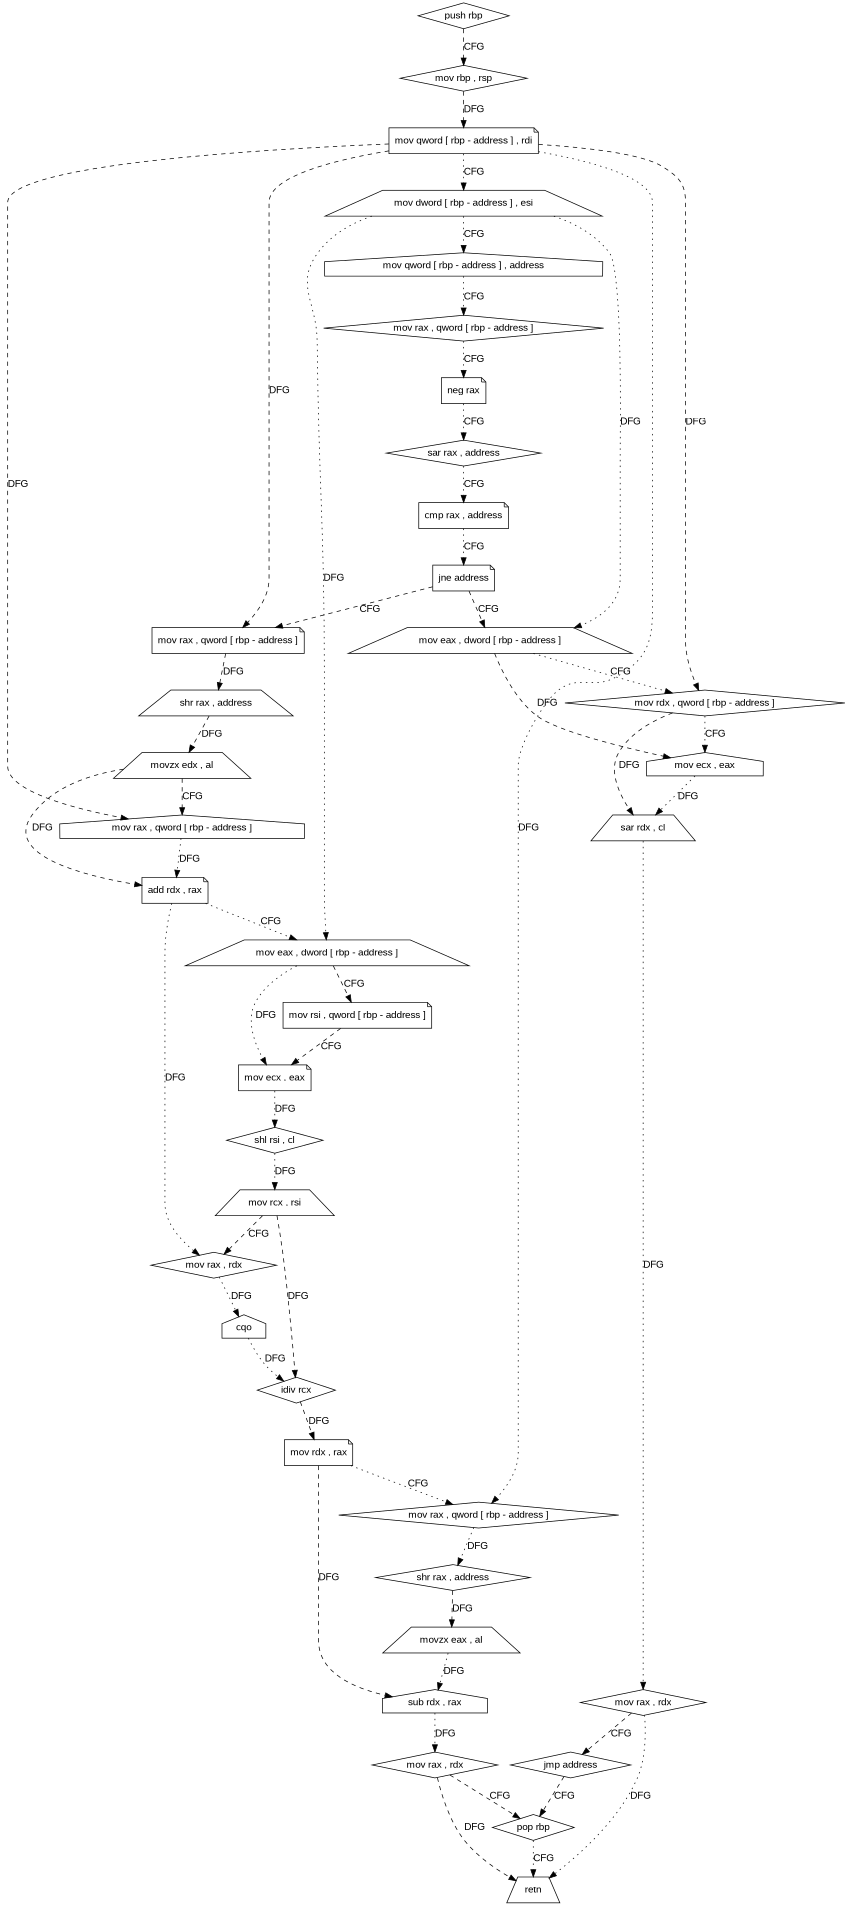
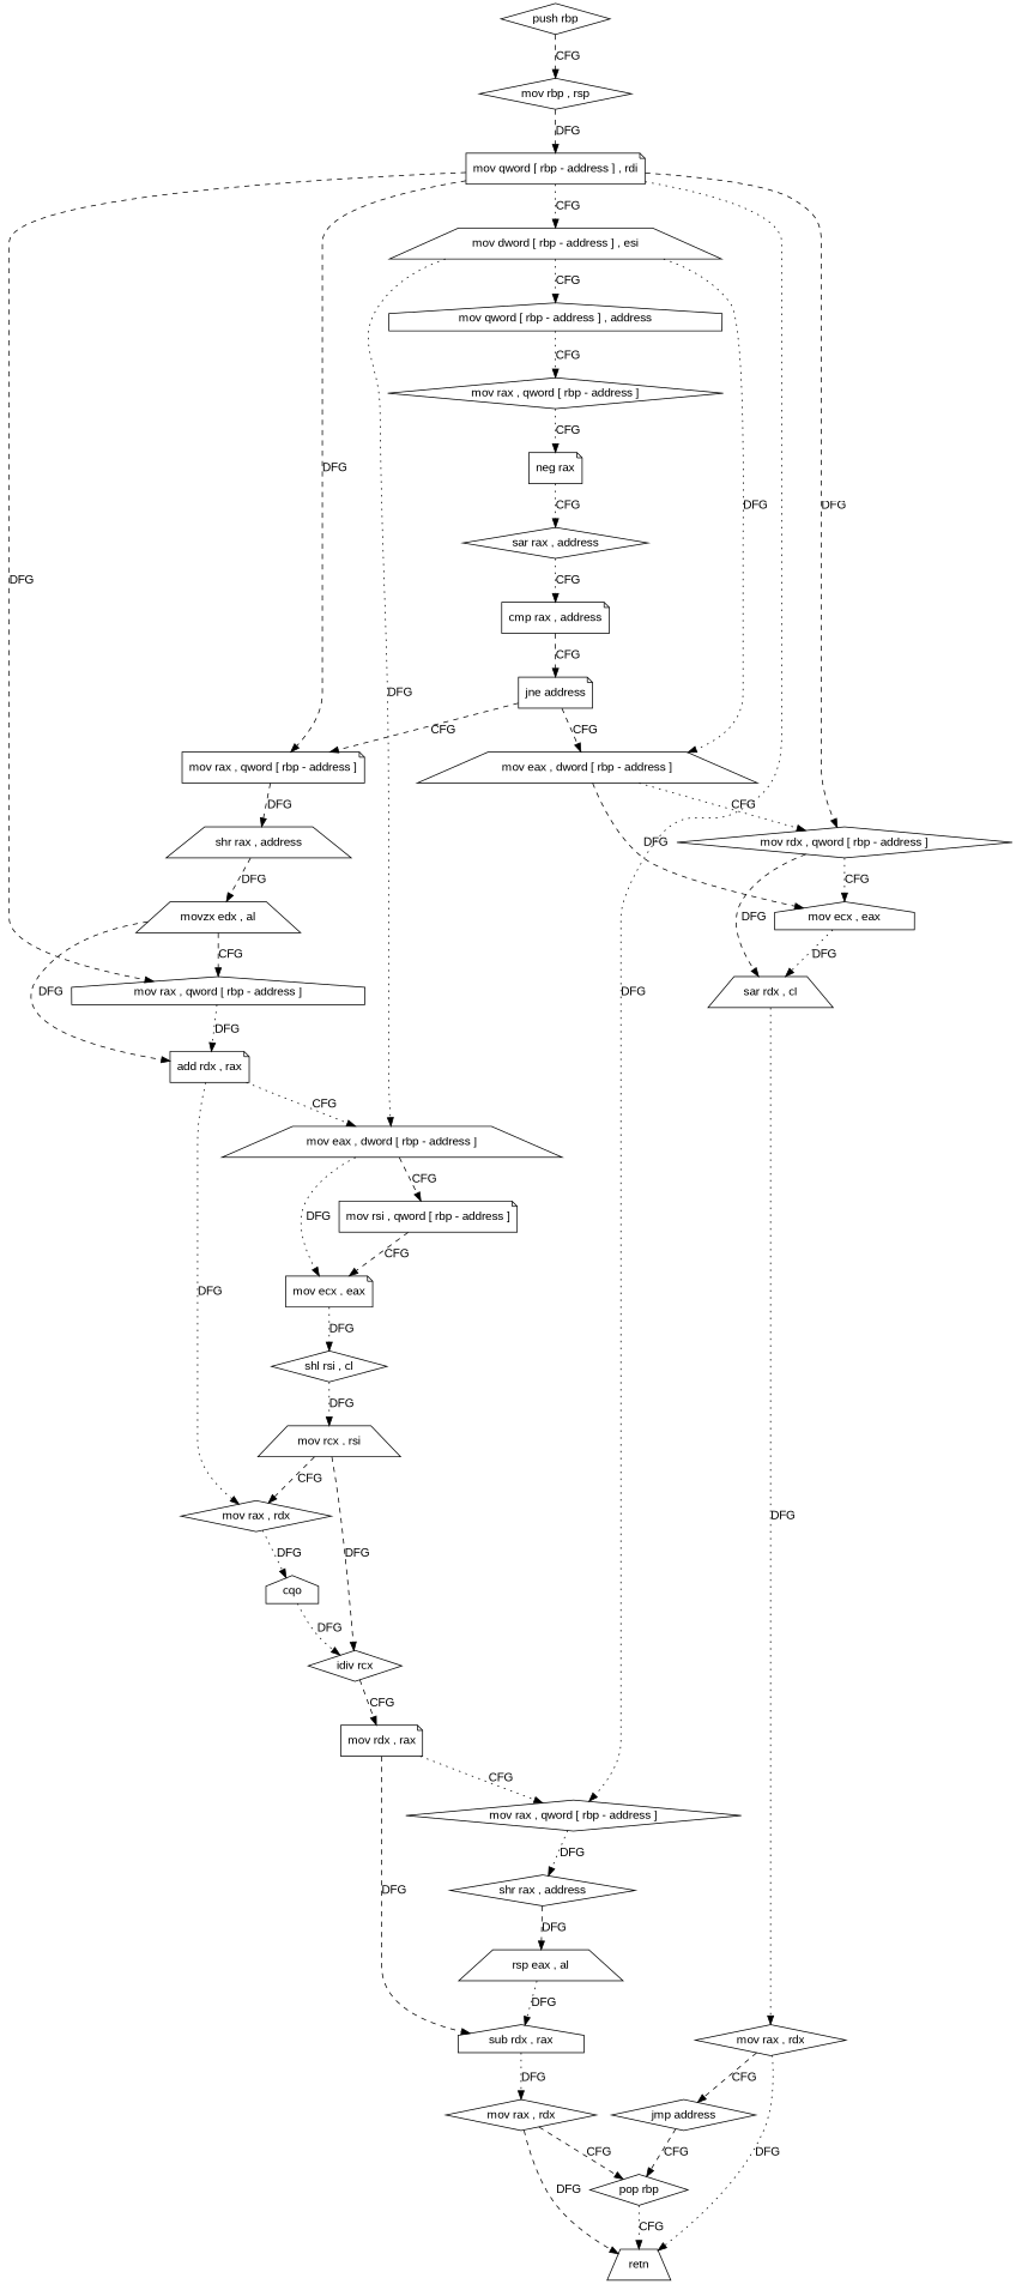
  digraph {
    fontname="Liberation Sans"
    node [fontname="Liberation Sans" shape=diamond]
    edge [fontname="Liberation Sans" style=dotted]
    n1 [label="push rbp"]
    n2 [label="mov rbp , rsp"]
    n3 [label="mov qword [ rbp - address ] , rdi" shape=note]
    n4 [label="mov dword [ rbp - address ] , esi" shape=trapezium]
    n5 [label="mov rax , qword [ rbp - address ]" shape=note]
    n6 [label="mov rax , qword [ rbp - address ]" shape=house]
    n7 [label="mov rax , qword [ rbp - address ]"]
    n8 [label="mov rdx , qword [ rbp - address ]"]
    n9 [label="mov qword [ rbp - address ] , address" shape=house]
    n10 [label="mov eax , dword [ rbp - address ]" shape=trapezium]
    n11 [label="mov eax , dword [ rbp - address ]" shape=trapezium]
    n12 [label="shr rax , address" shape=trapezium]
    n13 [label="add rdx , rax" shape=note]
    n14 [label="shr rax , address"]
    n15 [label="mov ecx , eax" shape=house]
    n16 [label="sar rdx , cl" shape=trapezium]
    n17 [label="mov rax , qword [ rbp - address ]"]
    n18 [label="mov rsi , qword [ rbp - address ]" shape=note]
    n19 [label="mov ecx , eax" shape=note]
    n20 [label="neg rax" shape=note]
    n21 [label="sar rax , address"]
    n22 [label="cmp rax , address" shape=note]
    n23 [label="jne address" shape=note]
    n24 [label="movzx edx , al" shape=trapezium]
    n25 [label="mov rax , rdx"]
    n26 [label=cqo shape=house]
    n27 [label="shl rsi , cl"]
    n28 [label="mov rcx , rsi" shape=trapezium]
    n29 [label="idiv rcx"]
    n30 [label="mov rdx , rax" shape=note]
    n31 [label="sub rdx , rax" shape=house]
    n32 [label="mov rax , rdx"]
-   n33 [label="movzx eax , al" shape=trapezium]
+   n33 [label="rsp eax , al" shape=trapezium]
    n34 [label="pop rbp"]
    n35 [label=retn shape=trapezium]
    n36 [label="mov rax , rdx"]
    n37 [label="jmp address"]
    n1 -> n2 [label=CFG style=dashed]
    n2 -> n3 [label=DFG style=dashed]
    n3 -> n4 [label=CFG]
    n3 -> n5 [label=DFG style=dashed]
    n3 -> n6 [label=DFG style=dashed]
    n3 -> n7 [label=DFG]
    n3 -> n8 [label=DFG style=dashed]
    n4 -> n9 [label=CFG]
    n4 -> n10 [label=DFG]
    n4 -> n11 [label=DFG]
    n5 -> n12 [label=DFG style=dashed]
    n6 -> n13 [label=DFG]
    n7 -> n14 [label=DFG]
    n8 -> n15 [label=CFG]
    n8 -> n16 [label=DFG style=dashed]
    n9 -> n17 [label=CFG]
    n10 -> n8 [label=CFG]
    n10 -> n15 [label=DFG style=dashed]
    n11 -> n18 [label=CFG style=dashed]
    n11 -> n19 [label=DFG]
    n12 -> n24 [label=DFG style=dashed]
    n13 -> n11 [label=CFG]
    n13 -> n25 [label=DFG]
    n14 -> n33 [label=DFG style=dashed]
    n15 -> n16 [label=DFG]
    n16 -> n36 [label=DFG]
    n17 -> n20 [label=CFG]
    n18 -> n19 [label=CFG style=dashed]
    n19 -> n27 [label=DFG]
    n20 -> n21 [label=CFG]
    n21 -> n22 [label=CFG]
-   n22 -> n23 [label=CFG]
+   n22 -> n23 [label=CFG style=dashed]
    n23 -> n5 [label=CFG style=dashed]
    n23 -> n10 [label=CFG style=dashed]
    n24 -> n6 [label=CFG style=dashed]
    n24 -> n13 [label=DFG style=dashed]
    n25 -> n26 [label=DFG]
    n26 -> n29 [label=DFG]
    n27 -> n28 [label=DFG]
    n28 -> n25 [label=CFG style=dashed]
    n28 -> n29 [label=DFG style=dashed]
-   n29 -> n30 [label=DFG style=dashed]
+   n29 -> n30 [label=CFG style=dashed]
    n30 -> n7 [label=CFG]
    n30 -> n31 [label=DFG style=dashed]
    n31 -> n32 [label=DFG]
    n32 -> n34 [label=CFG style=dashed]
    n32 -> n35 [label=DFG style=dashed]
    n33 -> n31 [label=DFG]
    n34 -> n35 [label=CFG]
    n36 -> n35 [label=DFG]
    n36 -> n37 [label=CFG style=dashed]
    n37 -> n34 [label=CFG style=dashed]
  }
